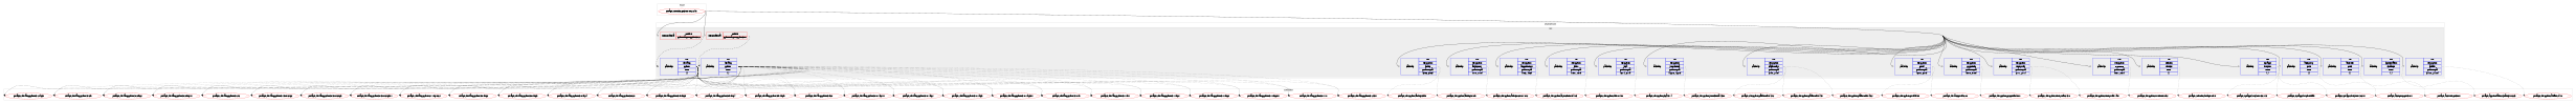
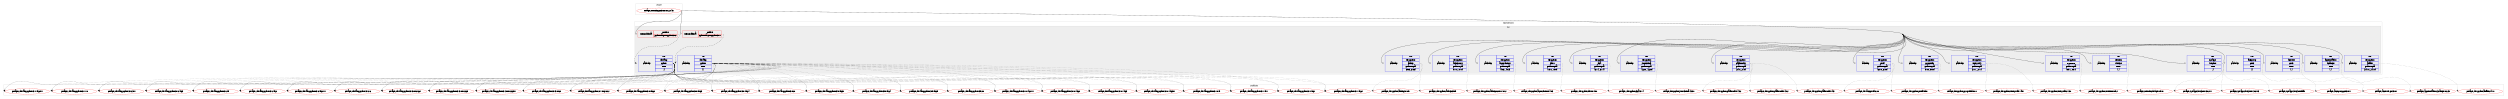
  digraph {
    compound=true
    concentrate=true
    fontname="DejaVu Serif"
    fontsize=10
    newrank=true
    rankdir=TB
    ranksep=1.5
    node [color=red fontname="DejaVu Serif" fontsize=10]
    edge [arrowhead=vee fontname="DejaVu Serif" headport=w style=dotted tailport=e weight=100]
    n1 [label="portage://net-misc/gns3-server-2.2.48.1" width=4]
    n2 [color=blue label=<<TABLE BORDER="0" CELLBORDER="1" CELLSPACING="0" CELLPADDING="4" WIDTH="220"><TR><TD ROWSPAN="6" CELLPADDING="30">pack_dep</TD></TR><TR><TD WIDTH="110">run</TD></TR><TR><TD>dev-lang</TD></TR><TR><TD>python</TD></TR><TR><TD>none</TD></TR><TR><TD>[,,]</TD></TR></TABLE>> shape=none]
    n3 [label=<<TABLE BORDER="0" CELLBORDER="1" CELLSPACING="0" CELLPADDING="4"><TR><TD ROWSPAN="3" CELLPADDING="10">use_conditional</TD></TR><TR><TD>positive</TD></TR><TR><TD>python_targets_python3_11</TD></TR></TABLE>> shape=none]
    n4 [color=blue label=<<TABLE BORDER="0" CELLBORDER="1" CELLSPACING="0" CELLPADDING="4" WIDTH="220"><TR><TD ROWSPAN="6" CELLPADDING="30">pack_dep</TD></TR><TR><TD WIDTH="110">run</TD></TR><TR><TD>dev-lang</TD></TR><TR><TD>python</TD></TR><TR><TD>none</TD></TR><TR><TD>[,,]</TD></TR></TABLE>> shape=none]
    n5 [label=<<TABLE BORDER="0" CELLBORDER="1" CELLSPACING="0" CELLPADDING="4"><TR><TD ROWSPAN="3" CELLPADDING="10">use_conditional</TD></TR><TR><TD>positive</TD></TR><TR><TD>python_targets_python3_12</TD></TR></TABLE>> shape=none]
    n6 [color=blue label=<<TABLE BORDER="0" CELLBORDER="1" CELLSPACING="0" CELLPADDING="4" WIDTH="220"><TR><TD ROWSPAN="6" CELLPADDING="30">pack_dep</TD></TR><TR><TD WIDTH="110">run</TD></TR><TR><TD>acct-group</TD></TR><TR><TD>gns3</TD></TR><TR><TD>none</TD></TR><TR><TD>[,,]</TD></TR></TABLE>> shape=none]
    n7 [color=blue label=<<TABLE BORDER="0" CELLBORDER="1" CELLSPACING="0" CELLPADDING="4" WIDTH="220"><TR><TD ROWSPAN="6" CELLPADDING="30">pack_dep</TD></TR><TR><TD WIDTH="110">run</TD></TR><TR><TD>acct-user</TD></TR><TR><TD>gns3</TD></TR><TR><TD>none</TD></TR><TR><TD>[,,]</TD></TR></TABLE>> shape=none]
    n8 [color=blue label=<<TABLE BORDER="0" CELLBORDER="1" CELLSPACING="0" CELLPADDING="4" WIDTH="220"><TR><TD ROWSPAN="6" CELLPADDING="30">pack_dep</TD></TR><TR><TD WIDTH="110">run</TD></TR><TR><TD>app-emulation</TD></TR><TR><TD>dynamips</TD></TR><TR><TD>none</TD></TR><TR><TD>[,,]</TD></TR></TABLE>> shape=none]
    n9 [color=blue label=<<TABLE BORDER="0" CELLBORDER="1" CELLSPACING="0" CELLPADDING="4" WIDTH="220"><TR><TD ROWSPAN="6" CELLPADDING="30">pack_dep</TD></TR><TR><TD WIDTH="110">run</TD></TR><TR><TD>dev-python</TD></TR><TR><TD>aiofiles</TD></TR><TR><TD>greaterequal</TD></TR><TR><TD>[24.1.0,,,24.1.0]</TD></TR></TABLE>> shape=none]
    n10 [color=blue label=<<TABLE BORDER="0" CELLBORDER="1" CELLSPACING="0" CELLPADDING="4" WIDTH="220"><TR><TD ROWSPAN="6" CELLPADDING="30">pack_dep</TD></TR><TR><TD WIDTH="110">run</TD></TR><TR><TD>dev-python</TD></TR><TR><TD>aiohttp</TD></TR><TR><TD>greaterequal</TD></TR><TR><TD>[3.9.5,,,3.9.5]</TD></TR></TABLE>> shape=none]
    n11 [color=blue label=<<TABLE BORDER="0" CELLBORDER="1" CELLSPACING="0" CELLPADDING="4" WIDTH="220"><TR><TD ROWSPAN="6" CELLPADDING="30">pack_dep</TD></TR><TR><TD WIDTH="110">run</TD></TR><TR><TD>dev-python</TD></TR><TR><TD>aiohttp-cors</TD></TR><TR><TD>greaterequal</TD></TR><TR><TD>[0.7.0,,,0.7.0]</TD></TR></TABLE>> shape=none]
    n12 [color=blue label=<<TABLE BORDER="0" CELLBORDER="1" CELLSPACING="0" CELLPADDING="4" WIDTH="220"><TR><TD ROWSPAN="6" CELLPADDING="30">pack_dep</TD></TR><TR><TD WIDTH="110">run</TD></TR><TR><TD>dev-python</TD></TR><TR><TD>async-timeout</TD></TR><TR><TD>greaterequal</TD></TR><TR><TD>[4.0.3,,,4.0.3]</TD></TR></TABLE>> shape=none]
    n13 [color=blue label=<<TABLE BORDER="0" CELLBORDER="1" CELLSPACING="0" CELLPADDING="4" WIDTH="220"><TR><TD ROWSPAN="6" CELLPADDING="30">pack_dep</TD></TR><TR><TD WIDTH="110">run</TD></TR><TR><TD>dev-python</TD></TR><TR><TD>distro</TD></TR><TR><TD>greaterequal</TD></TR><TR><TD>[1.9.0,,,1.9.0]</TD></TR></TABLE>> shape=none]
    n14 [color=blue label=<<TABLE BORDER="0" CELLBORDER="1" CELLSPACING="0" CELLPADDING="4" WIDTH="220"><TR><TD ROWSPAN="6" CELLPADDING="30">pack_dep</TD></TR><TR><TD WIDTH="110">run</TD></TR><TR><TD>dev-python</TD></TR><TR><TD>jinja</TD></TR><TR><TD>greaterequal</TD></TR><TR><TD>[3.1.4,,,3.1.4]</TD></TR></TABLE>> shape=none]
    n15 [color=blue label=<<TABLE BORDER="0" CELLBORDER="1" CELLSPACING="0" CELLPADDING="4" WIDTH="220"><TR><TD ROWSPAN="6" CELLPADDING="30">pack_dep</TD></TR><TR><TD WIDTH="110">run</TD></TR><TR><TD>dev-python</TD></TR><TR><TD>jsonschema</TD></TR><TR><TD>greaterequal</TD></TR><TR><TD>[4.22.0,,,4.22.0]</TD></TR></TABLE>> shape=none]
    n16 [color=blue label=<<TABLE BORDER="0" CELLBORDER="1" CELLSPACING="0" CELLPADDING="4" WIDTH="220"><TR><TD ROWSPAN="6" CELLPADDING="30">pack_dep</TD></TR><TR><TD WIDTH="110">run</TD></TR><TR><TD>dev-python</TD></TR><TR><TD>platformdirs</TD></TR><TR><TD>greaterequal</TD></TR><TR><TD>[2.4.0,,,2.4.0]</TD></TR></TABLE>> shape=none]
    n17 [color=blue label=<<TABLE BORDER="0" CELLBORDER="1" CELLSPACING="0" CELLPADDING="4" WIDTH="220"><TR><TD ROWSPAN="6" CELLPADDING="30">pack_dep</TD></TR><TR><TD WIDTH="110">run</TD></TR><TR><TD>dev-python</TD></TR><TR><TD>psutil</TD></TR><TR><TD>greaterequal</TD></TR><TR><TD>[6.0.0,,,6.0.0]</TD></TR></TABLE>> shape=none]
    n18 [color=blue label=<<TABLE BORDER="0" CELLBORDER="1" CELLSPACING="0" CELLPADDING="4" WIDTH="220"><TR><TD ROWSPAN="6" CELLPADDING="30">pack_dep</TD></TR><TR><TD WIDTH="110">run</TD></TR><TR><TD>dev-python</TD></TR><TR><TD>py-cpuinfo</TD></TR><TR><TD>greaterequal</TD></TR><TR><TD>[9.0.0,,,9.0.0]</TD></TR></TABLE>> shape=none]
    n19 [color=blue label=<<TABLE BORDER="0" CELLBORDER="1" CELLSPACING="0" CELLPADDING="4" WIDTH="220"><TR><TD ROWSPAN="6" CELLPADDING="30">pack_dep</TD></TR><TR><TD WIDTH="110">run</TD></TR><TR><TD>dev-python</TD></TR><TR><TD>sentry-sdk</TD></TR><TR><TD>greaterequal</TD></TR><TR><TD>[2.7.1,,,2.7.1]</TD></TR></TABLE>> shape=none]
    n20 [color=blue label=<<TABLE BORDER="0" CELLBORDER="1" CELLSPACING="0" CELLPADDING="4" WIDTH="220"><TR><TD ROWSPAN="6" CELLPADDING="30">pack_dep</TD></TR><TR><TD WIDTH="110">run</TD></TR><TR><TD>dev-python</TD></TR><TR><TD>truststore</TD></TR><TR><TD>greaterequal</TD></TR><TR><TD>[0.9.1,,,0.9.1]</TD></TR></TABLE>> shape=none]
    n21 [color=blue label=<<TABLE BORDER="0" CELLBORDER="1" CELLSPACING="0" CELLPADDING="4" WIDTH="220"><TR><TD ROWSPAN="6" CELLPADDING="30">pack_dep</TD></TR><TR><TD WIDTH="110">run</TD></TR><TR><TD>net-misc</TD></TR><TR><TD>ubridge</TD></TR><TR><TD>none</TD></TR><TR><TD>[,,]</TD></TR></TABLE>> shape=none]
    n22 [color=blue label=<<TABLE BORDER="0" CELLBORDER="1" CELLSPACING="0" CELLPADDING="4" WIDTH="220"><TR><TD ROWSPAN="6" CELLPADDING="30">pack_dep</TD></TR><TR><TD WIDTH="110">run</TD></TR><TR><TD>sys-apps</TD></TR><TR><TD>busybox</TD></TR><TR><TD>none</TD></TR><TR><TD>[,,]</TD></TR></TABLE>> shape=none]
+   n23 [label="portage://dev-lang/python-3.13.0_rc2" width=4]
    n24 [label="portage://dev-lang/python-3.13.0_rc1_p3-r1" width=4]
    n25 [label="portage://dev-lang/python-3.13.0_rc1_p3" width=4]
    n26 [label="portage://dev-lang/python-3.13.0_rc1_p2" width=4]
    n27 [label="portage://dev-lang/python-3.12.6" width=4]
    n28 [label="portage://dev-lang/python-3.12.5_p1-r1" width=4]
    n29 [label="portage://dev-lang/python-3.12.5_p1" width=4]
    n30 [label="portage://dev-lang/python-3.12.5" width=4]
    n31 [label="portage://dev-lang/python-3.12.4_p3" width=4]
    n32 [label="portage://dev-lang/python-3.12.3-r1" width=4]
    n33 [label="portage://dev-lang/python-3.11.10" width=4]
    n34 [label="portage://dev-lang/python-3.11.9_p2-r1" width=4]
    n35 [label="portage://dev-lang/python-3.11.9_p2" width=4]
    n36 [label="portage://dev-lang/python-3.11.9_p1" width=4]
    n37 [label="portage://dev-lang/python-3.11.9-r1" width=4]
    n38 [label="portage://dev-lang/python-3.10.15" width=4]
    n39 [label="portage://dev-lang/python-3.10.14_p3-r1" width=4]
    n40 [label="portage://dev-lang/python-3.10.14_p3" width=4]
    n41 [label="portage://dev-lang/python-3.10.14_p2" width=4]
    n42 [label="portage://dev-lang/python-3.10.14_p1-r1" width=4]
    n43 [label="portage://dev-lang/python-3.9.20" width=4]
    n44 [label="portage://dev-lang/python-3.9.19_p5" width=4]
    n45 [label="portage://dev-lang/python-3.9.19_p4" width=4]
    n46 [label="portage://dev-lang/python-3.9.19_p3" width=4]
    n47 [label="portage://dev-lang/python-3.8.20" width=4]
    n48 [label="portage://dev-lang/python-3.8.19_p4" width=4]
    n49 [label="portage://dev-lang/python-3.8.19_p3" width=4]
    n50 [label="portage://dev-lang/python-3.8.19_p2" width=4]
    n51 [label="portage://dev-lang/python-2.7.18_p16-r2" width=4]
    n52 [label="portage://acct-group/gns3-0-r1" width=4]
    n53 [label="portage://acct-user/gns3-0-r1" width=4]
    n54 [label="portage://app-emulation/dynamips-0.2.23" width=4]
    n55 [label="portage://dev-python/aiofiles-24.1.0" width=4]
    n56 [label="portage://dev-python/aiohttp-3.10.5" width=4]
    n57 [label="portage://dev-python/aiohttp-3.9.5" width=4]
    n58 [label="portage://dev-python/aiohttp-cors-0.7.0-r2" width=4]
    n59 [label="portage://dev-python/async-timeout-4.0.3" width=4]
    n60 [label="portage://dev-python/distro-1.9.0" width=4]
    n61 [label="portage://dev-python/jinja-3.1.4" width=4]
    n62 [label="portage://dev-python/platformdirs-4.3.2" width=4]
    n63 [label="portage://dev-python/platformdirs-4.3.1" width=4]
    n64 [label="portage://dev-python/platformdirs-4.2.2" width=4]
    n65 [label="portage://dev-python/jsonschema-4.23.0" width=4]
    n66 [label="portage://dev-acct/psutil-6.0.0" width=4]
    n67 [label="portage://dev-python/psutil-5.9.8" width=4]
    n68 [label="portage://dev-python/py-cpuinfo-9.0.0" width=4]
    n69 [label="portage://dev-python/sentry-sdk-2.13.0" width=4]
    n70 [label="portage://dev-python/sentry-sdk-1.45.1" width=4]
    n71 [label="portage://dev-python/truststore-0.9.2" width=4]
    n72 [label="portage://net-misc/ubridge-0.9.18" width=4]
    n73 [label="portage://sys-apps/busybox-9999" width=4]
    n74 [label="portage://sys-apps/busybox-1.36.1-r3" width=4]
    n75 [label="portage://sys-apps/busybox-1.36.1-r1" width=4]
    subgraph cluster_1 {
      color=gray
      label=<<i>ebuild</i>>
      n1
    }
    subgraph cluster_2 {
      color=gray
      label=<<i>dependencies</i>>
      subgraph cluster_3 {
        color=gray
        fillcolor="#eeeeee"
        label=<<i>compile</i>>
        style=filled
      }
      subgraph cluster_4 {
        color=gray
        fillcolor="#eeeeee"
        label=<<i>compile and run</i>>
        style=filled
      }
      subgraph cluster_5 {
        color=gray
        fillcolor="#eeeeee"
        label=<<i>run</i>>
        style=filled
        subgraph sub_6 {
          color=gray
          fillcolor="#eeeeee"
          label=<<i>run</i>>
          style=filled
          n3
          subgraph sub_7 {
            color=gray
            fillcolor="#eeeeee"
            label=<<i>run</i>>
            style=filled
            n2
          }
        }
        subgraph sub_8 {
          color=gray
          fillcolor="#eeeeee"
          label=<<i>run</i>>
          style=filled
          n5
          subgraph sub_9 {
            color=gray
            fillcolor="#eeeeee"
            label=<<i>run</i>>
            style=filled
            n4
          }
        }
        subgraph sub_10 {
          color=gray
          fillcolor="#eeeeee"
          label=<<i>run</i>>
          style=filled
          n6
        }
        subgraph sub_11 {
          color=gray
          fillcolor="#eeeeee"
          label=<<i>run</i>>
          style=filled
          n7
        }
        subgraph sub_12 {
          color=gray
          fillcolor="#eeeeee"
          label=<<i>run</i>>
          style=filled
          n8
        }
        subgraph sub_13 {
          color=gray
          fillcolor="#eeeeee"
          label=<<i>run</i>>
          style=filled
          n9
        }
        subgraph sub_14 {
          color=gray
          fillcolor="#eeeeee"
          label=<<i>run</i>>
          style=filled
          n10
        }
        subgraph sub_15 {
          color=gray
          fillcolor="#eeeeee"
          label=<<i>run</i>>
          style=filled
          n11
        }
        subgraph sub_16 {
          color=gray
          fillcolor="#eeeeee"
          label=<<i>run</i>>
          style=filled
          n12
        }
        subgraph sub_17 {
          color=gray
          fillcolor="#eeeeee"
          label=<<i>run</i>>
          style=filled
          n13
        }
        subgraph sub_18 {
          color=gray
          fillcolor="#eeeeee"
          label=<<i>run</i>>
          style=filled
          n14
        }
        subgraph sub_19 {
          color=gray
          fillcolor="#eeeeee"
          label=<<i>run</i>>
          style=filled
          n15
        }
        subgraph sub_20 {
          color=gray
          fillcolor="#eeeeee"
          label=<<i>run</i>>
          style=filled
          n16
        }
        subgraph sub_21 {
          color=gray
          fillcolor="#eeeeee"
          label=<<i>run</i>>
          style=filled
          n17
        }
        subgraph sub_22 {
          color=gray
          fillcolor="#eeeeee"
          label=<<i>run</i>>
          style=filled
          n18
        }
        subgraph sub_23 {
          color=gray
          fillcolor="#eeeeee"
          label=<<i>run</i>>
          style=filled
          n19
        }
        subgraph sub_24 {
          color=gray
          fillcolor="#eeeeee"
          label=<<i>run</i>>
          style=filled
          n20
        }
        subgraph sub_25 {
          color=gray
          fillcolor="#eeeeee"
          label=<<i>run</i>>
          style=filled
          n21
        }
        subgraph sub_26 {
          color=gray
          fillcolor="#eeeeee"
          label=<<i>run</i>>
          style=filled
          n22
        }
      }
    }
    subgraph cluster_27 {
      color=gray
      label=<<i>candidates</i>>
      rank=same
      subgraph sub_28 {
        color=black
        label=<<i>candidates</i>>
        nodesep=1
        rank=same
+       n23
        n24
        n25
        n26
        n27
        n28
        n29
        n30
        n31
        n32
        n33
        n34
        n35
        n36
        n37
        n38
        n39
        n40
        n41
        n42
        n43
        n44
        n45
        n46
        n47
        n48
        n49
        n50
        n51
      }
      subgraph sub_29 {
        color=black
        label=<<i>candidates</i>>
        nodesep=1
        rank=same
+       n23
        n24
        n25
        n26
        n27
        n28
        n29
        n30
        n31
        n32
        n33
        n34
        n35
        n36
        n37
        n38
        n39
        n40
        n41
        n42
        n43
        n44
        n45
        n46
        n47
        n48
        n49
        n50
        n51
      }
      subgraph sub_30 {
        color=black
        label=<<i>candidates</i>>
        nodesep=1
        rank=same
        n52
      }
      subgraph sub_31 {
        color=black
        label=<<i>candidates</i>>
        nodesep=1
        rank=same
        n53
      }
      subgraph sub_32 {
        color=black
        label=<<i>candidates</i>>
        nodesep=1
        rank=same
        n54
      }
      subgraph sub_33 {
        color=black
        label=<<i>candidates</i>>
        nodesep=1
        rank=same
        n55
      }
      subgraph sub_34 {
        color=black
        label=<<i>candidates</i>>
        nodesep=1
        rank=same
        n56
        n57
      }
      subgraph sub_35 {
        color=black
        label=<<i>candidates</i>>
        nodesep=1
        rank=same
        n58
      }
      subgraph sub_36 {
        color=black
        label=<<i>candidates</i>>
        nodesep=1
        rank=same
        n59
      }
      subgraph sub_37 {
        color=black
        label=<<i>candidates</i>>
        nodesep=1
        rank=same
        n60
      }
      subgraph sub_38 {
        color=black
        label=<<i>candidates</i>>
        nodesep=1
        rank=same
        n61
      }
      subgraph sub_39 {
        color=black
        label=<<i>candidates</i>>
        nodesep=1
        rank=same
        n62
        n63
        n64
      }
      subgraph sub_40 {
        color=black
        label=<<i>candidates</i>>
        nodesep=1
        rank=same
        n65
      }
      subgraph sub_41 {
        color=black
        label=<<i>candidates</i>>
        nodesep=1
        rank=same
        n66
        n67
      }
      subgraph sub_42 {
        color=black
        label=<<i>candidates</i>>
        nodesep=1
        rank=same
        n68
      }
      subgraph sub_43 {
        color=black
        label=<<i>candidates</i>>
        nodesep=1
        rank=same
        n69
        n70
      }
      subgraph sub_44 {
        color=black
        label=<<i>candidates</i>>
        nodesep=1
        rank=same
        n71
      }
      subgraph sub_45 {
        color=black
        label=<<i>candidates</i>>
        nodesep=1
        rank=same
        n72
      }
      subgraph sub_46 {
        color=black
        label=<<i>candidates</i>>
        nodesep=1
        rank=same
        n73
        n74
        n75
      }
    }
    n1 -> n3 [arrowhead=odot style=solid weight=20]
    n1 -> n5 [arrowhead=odot style=solid weight=20]
    n1 -> n6 [arrowhead=odot style=solid weight=20]
    n1 -> n7 [arrowhead=odot style=solid weight=20]
    n1 -> n8 [arrowhead=odot style=solid weight=20]
    n1 -> n9 [arrowhead=odot style=solid weight=20]
    n1 -> n10 [arrowhead=odot style=solid weight=20]
    n1 -> n11 [arrowhead=odot style=solid weight=20]
    n1 -> n12 [arrowhead=odot style=solid weight=20]
    n1 -> n13 [arrowhead=odot style=solid weight=20]
    n1 -> n14 [arrowhead=odot style=solid weight=20]
    n1 -> n15 [arrowhead=odot style=solid weight=20]
    n1 -> n16 [arrowhead=odot style=solid weight=20]
    n1 -> n17 [arrowhead=odot style=solid weight=20]
    n1 -> n18 [arrowhead=odot style=solid weight=20]
    n1 -> n19 [arrowhead=odot style=solid weight=20]
    n1 -> n20 [arrowhead=odot style=solid weight=20]
    n1 -> n21 [arrowhead=odot style=solid weight=20]
    n1 -> n22 [arrowhead=odot style=solid weight=20]
+   n2 -> n23
    n2 -> n24
    n2 -> n25
    n2 -> n26
    n2 -> n27
    n2 -> n28
    n2 -> n29
    n2 -> n30
    n2 -> n31
    n2 -> n32
    n2 -> n33
    n2 -> n34
    n2 -> n35
    n2 -> n36
    n2 -> n37
    n2 -> n38
    n2 -> n39
    n2 -> n40
    n2 -> n41
    n2 -> n42
    n2 -> n43
    n2 -> n44
    n2 -> n45
    n2 -> n46
    n2 -> n47
    n2 -> n48
    n2 -> n49
    n2 -> n50
    n2 -> n51
    n3 -> n2 [style=dashed weight=20]
+   n4 -> n23
    n4 -> n24
    n4 -> n25
    n4 -> n26
    n4 -> n27
    n4 -> n28
    n4 -> n29
    n4 -> n30
    n4 -> n31
    n4 -> n32
    n4 -> n33
    n4 -> n34
    n4 -> n35
    n4 -> n36
    n4 -> n37
    n4 -> n38
    n4 -> n39
    n4 -> n40
    n4 -> n41
    n4 -> n42
    n4 -> n43
    n4 -> n44
    n4 -> n45
    n4 -> n46
    n4 -> n47
    n4 -> n48
    n4 -> n49
    n4 -> n50
    n4 -> n51
    n5 -> n4 [style=dashed weight=20]
    n6 -> n52
    n7 -> n53
    n8 -> n54
    n9 -> n55
    n10 -> n56
    n10 -> n57
    n11 -> n58
    n12 -> n59
    n13 -> n60
    n14 -> n61
    n15 -> n65
    n16 -> n62
    n16 -> n63
    n16 -> n64
    n17 -> n66
    n17 -> n67
    n18 -> n68
    n19 -> n69
    n19 -> n70
    n20 -> n71
    n21 -> n72
    n22 -> n73
    n22 -> n74
    n22 -> n75
  }
